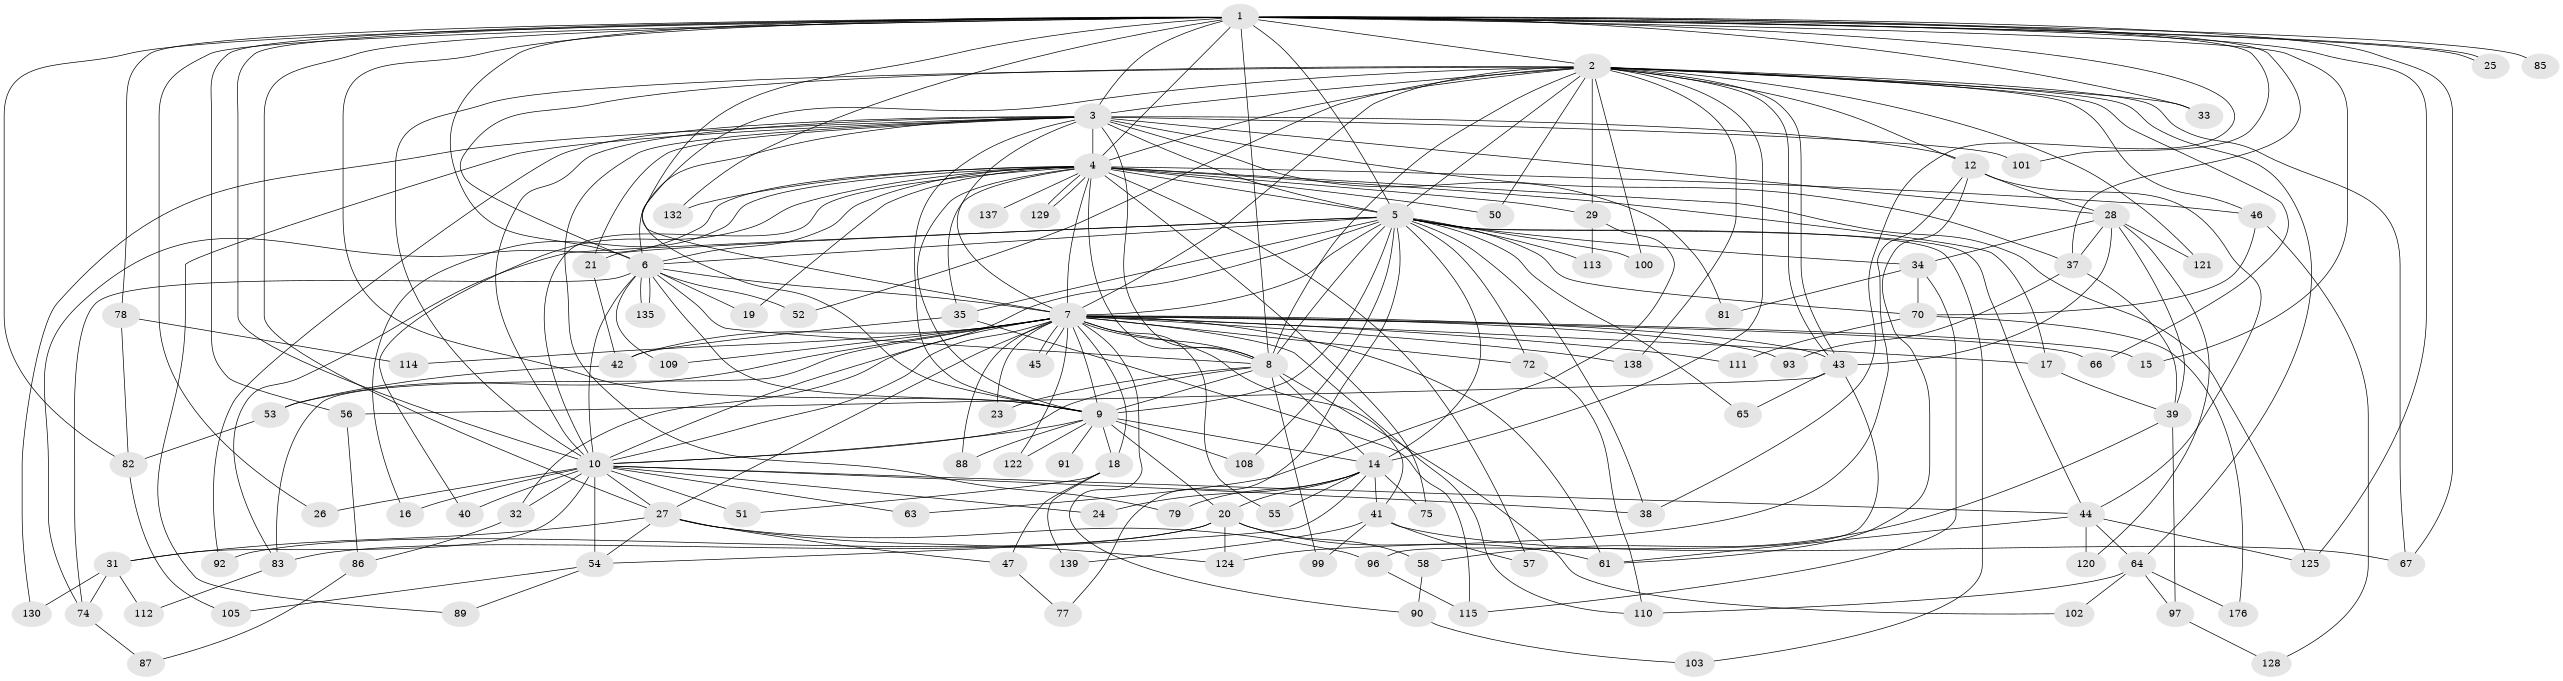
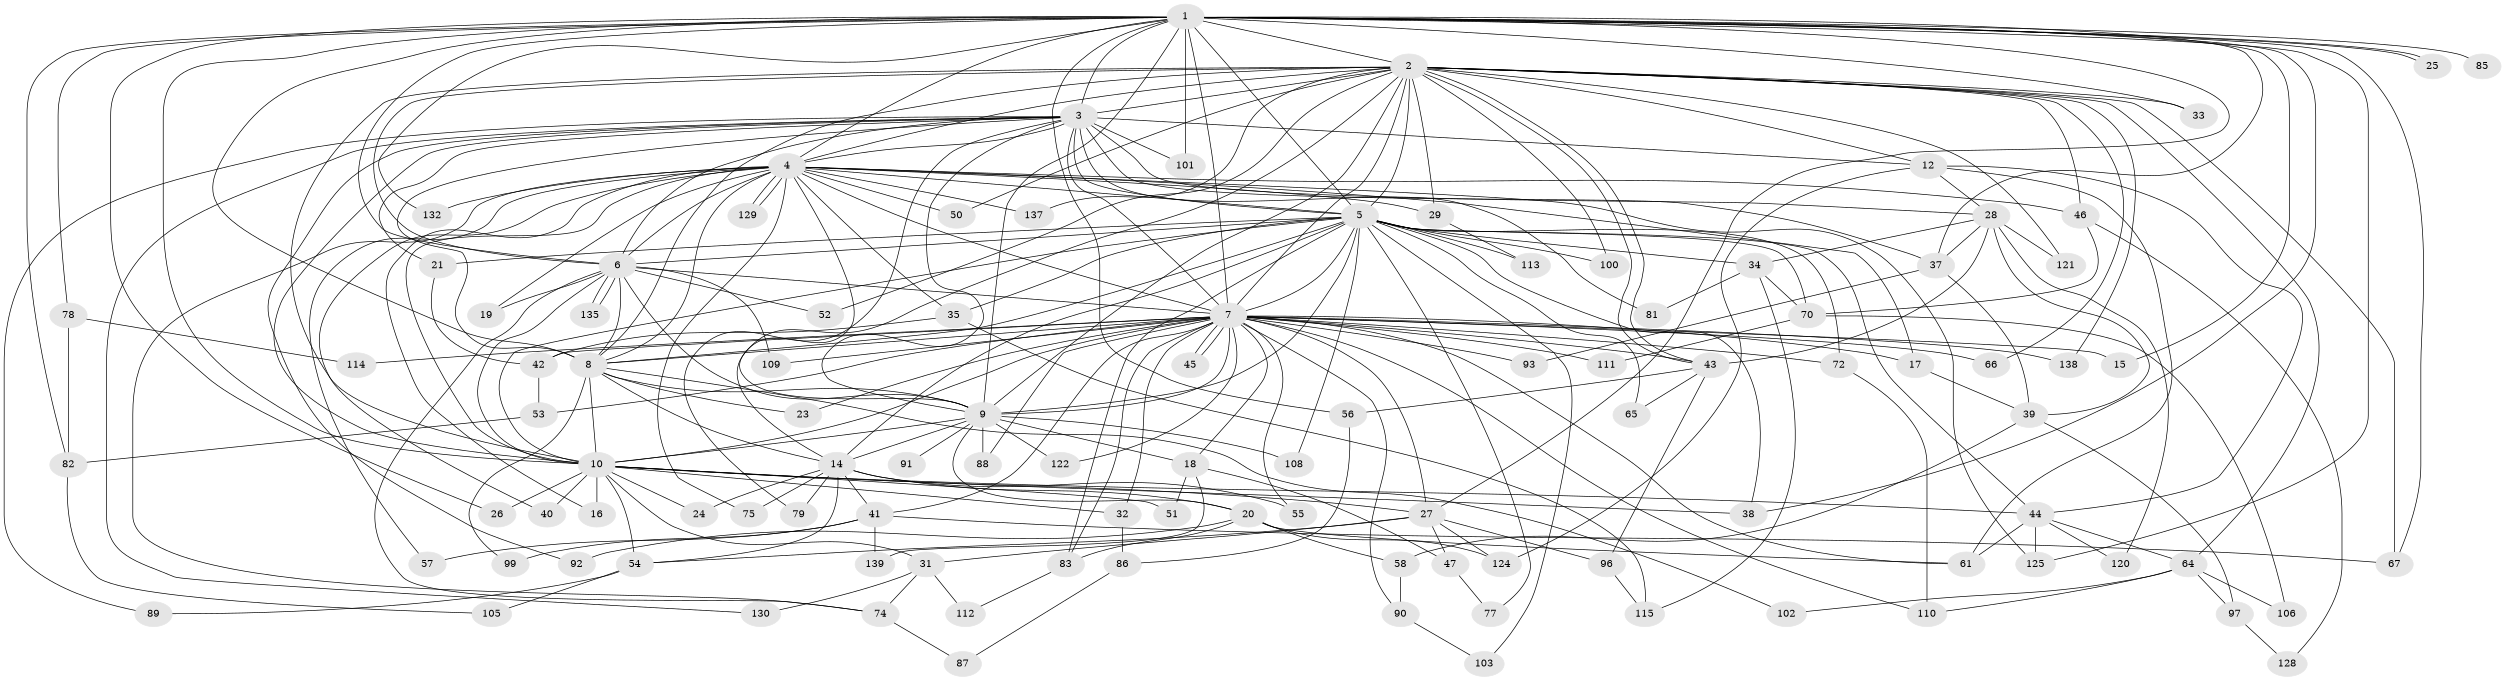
  graph {
    node [color=gray90 style=filled]
    1 [super="+11"]
    2 [super="+59"]
    3 [super="+94"]
    4 [super="+30"]
    5 [super="+36"]
    6 [super="+13"]
    7 [super="+116"]
    8 [super="+72"]
    9 [super="+69"]
    10 [super="+107"]
    15
    25
    26
    27 [super="+49"]
    33
    37 [super="+98"]
    38 [super="+73"]
    56 [super="+127"]
    67
    78 [super="+104"]
    82
    85
    101
    125 [super="+140"]
    132
    12
    14 [super="+71"]
    29
    43 [super="+48"]
    46
    50
    52
    64
    66
    100
    121
    137
    138
    21
    28 [super="+76"]
    79
    81
    89
    92
    130
    16
    17 [super="+123"]
    19
    35
    40
    57
    74 [super="+118"]
    75
    129
    n55 [label=72]
    34
    44 [super="+68"]
    65
    70 [super="+95"]
    77
    83 [super="+126"]
    103
    108
    113
    109
    135
    18
    23
    32
    41 [super="+133"]
    42 [super="+134"]
    45
    53
    55
    61 [super="+136"]
    88
    90
    93
    110 [super="+119"]
    111
    114
    122
    99
    102
    20 [super="+84"]
    91
    24
    31
    51
    54 [super="+80"]
-   63
    124 [super="+131"]
    47
    96
    39
    86
    105
    128
    97
-   106 [label=176]
+   106
    120
    115 [super="+141"]
    87
    112
    139
    58
    1 -- 2
    1 -- 3
    1 -- 4
    1 -- 5 [weight=2]
    1 -- 6
    1 -- 7 [weight=2]
    1 -- 8
    1 -- 9
    1 -- 10 [weight=2]
    1 -- 15
    1 -- 25
    1 -- 25
    1 -- 26
    1 -- 27
    1 -- 33
    1 -- 37
    1 -- 38
    1 -- 56 [weight=2]
    1 -- 67
    1 -- 78
    1 -- 82
    1 -- 85 [weight=2]
    1 -- 101
    1 -- 125
    1 -- 132
    2 -- 3
    2 -- 4
    2 -- 5 [weight=2]
    2 -- 6
    2 -- 7
    2 -- 8
    2 -- 9
    2 -- 10
    2 -- 33
    2 -- 67
    2 -- 12
    2 -- 14
    2 -- 29
    2 -- 43
    2 -- 43
    2 -- 46
    2 -- 50
    2 -- 52
    2 -- 64
    2 -- 66
    2 -- 100
    2 -- 121
+   2 -- 137
    2 -- 138
    3 -- 4
    3 -- 5
    3 -- 6
    3 -- 7
    3 -- 8
    3 -- 9
    3 -- 10
    3 -- 37
    3 -- 101
    3 -- 12
    3 -- 21
    3 -- 28
    3 -- 79
    3 -- 81
    3 -- 89
    3 -- 92
    3 -- 130
    4 -- 5 [weight=2]
    4 -- 6
    4 -- 7
    4 -- 8 [weight=2]
    4 -- 9
    4 -- 10
    4 -- 125
    4 -- 132
    4 -- 29
    4 -- 46
    4 -- 50
    4 -- 137
    4 -- 16
    4 -- 17
    4 -- 19
    4 -- 35
    4 -- 40
    4 -- 57
    4 -- 74
    4 -- 75
    4 -- 129
    4 -- 129
    5 -- 6
    5 -- 7
    5 -- 8
    5 -- 9
    5 -- 10
    5 -- 38
    5 -- 14
    5 -- 100
    5 -- 21
    5 -- 35
    5 -- n55
    5 -- 34
    5 -- 44
    5 -- 65
    5 -- 70
    5 -- 77
    5 -- 83
    5 -- 103
    5 -- 108
    5 -- 113
    6 -- 7
    6 -- 8
    6 -- 9
    6 -- 10 [weight=2]
    6 -- 52
    6 -- 19
    6 -- 74
    6 -- 109
    6 -- 135
    6 -- 135
    7 -- 8
    7 -- 9
    7 -- 10
    7 -- 15
    7 -- 27
    7 -- 43
    7 -- 66
    7 -- 138
    7 -- 17
    7 -- n55
    7 -- 83
    7 -- 109
    7 -- 18
    7 -- 23
    7 -- 32
    7 -- 41
    7 -- 42
    7 -- 45
    7 -- 45
    7 -- 53
    7 -- 55
    7 -- 61
    7 -- 88
    7 -- 90
    7 -- 93
    7 -- 110
    7 -- 111
    7 -- 114
    7 -- 122
    8 -- 9
    8 -- 10
    8 -- 14
    8 -- 23
    8 -- 99
    8 -- 102
    9 -- 10
    9 -- 14
    9 -- 108
    9 -- 18
    9 -- 88
    9 -- 122
    9 -- 20
    9 -- 91 [weight=2]
    10 -- 26
    10 -- 27
    10 -- 38
    10 -- 16
    10 -- 40
    10 -- 44
    10 -- 32
    10 -- 24
    10 -- 31
    10 -- 51
    10 -- 54
-   10 -- 63
    27 -- 31
    27 -- 54
    27 -- 124
    27 -- 47
    27 -- 96
    37 -- 93
    37 -- 39 [weight=2]
    56 -- 86
    78 -- 82
    78 -- 114
    82 -- 105
    12 -- 28
    12 -- 44
    12 -- 61
    12 -- 124
    14 -- 79
    14 -- 75
    14 -- 41
    14 -- 55
    14 -- 20
    14 -- 24
    14 -- 54
    29 -- 113
-   29 -- 63
    43 -- 56
    43 -- 65
    43 -- 96
    46 -- 70
    46 -- 128
    64 -- 110
    64 -- 102
    64 -- 97
    64 -- 106
    21 -- 42
    28 -- 37
    28 -- 43
    28 -- 121
    28 -- 34
    28 -- 39
    28 -- 120
    17 -- 39
    35 -- 42
    35 -- 115
    74 -- 87
    n55 -- 110
    34 -- 81
    34 -- 70
    34 -- 115
    44 -- 125
    44 -- 64
    44 -- 61
    44 -- 120
    70 -- 111
    70 -- 106
    83 -- 112
    18 -- 51
    18 -- 47
    18 -- 139
    32 -- 86
    41 -- 67
    41 -- 57
    41 -- 99
    41 -- 139
    42 -- 53
    53 -- 82
    90 -- 103
    20 -- 92
    20 -- 83
    20 -- 61
    20 -- 124
    20 -- 58
    31 -- 130
    31 -- 74
    31 -- 112
    54 -- 89
    54 -- 105
    47 -- 77
    96 -- 115
    39 -- 97
    39 -- 58
    86 -- 87
    97 -- 128
    58 -- 90
  }
